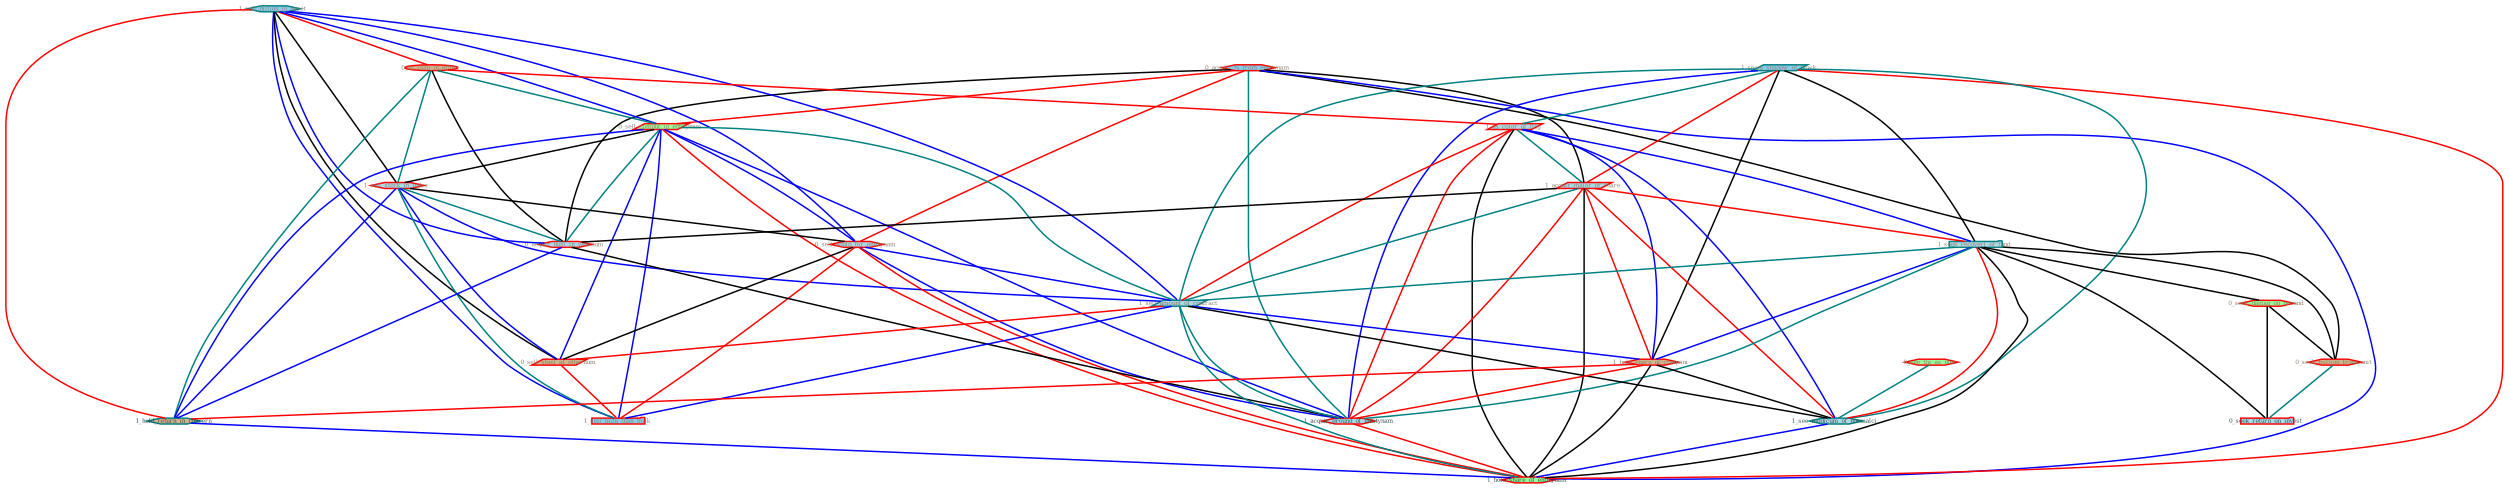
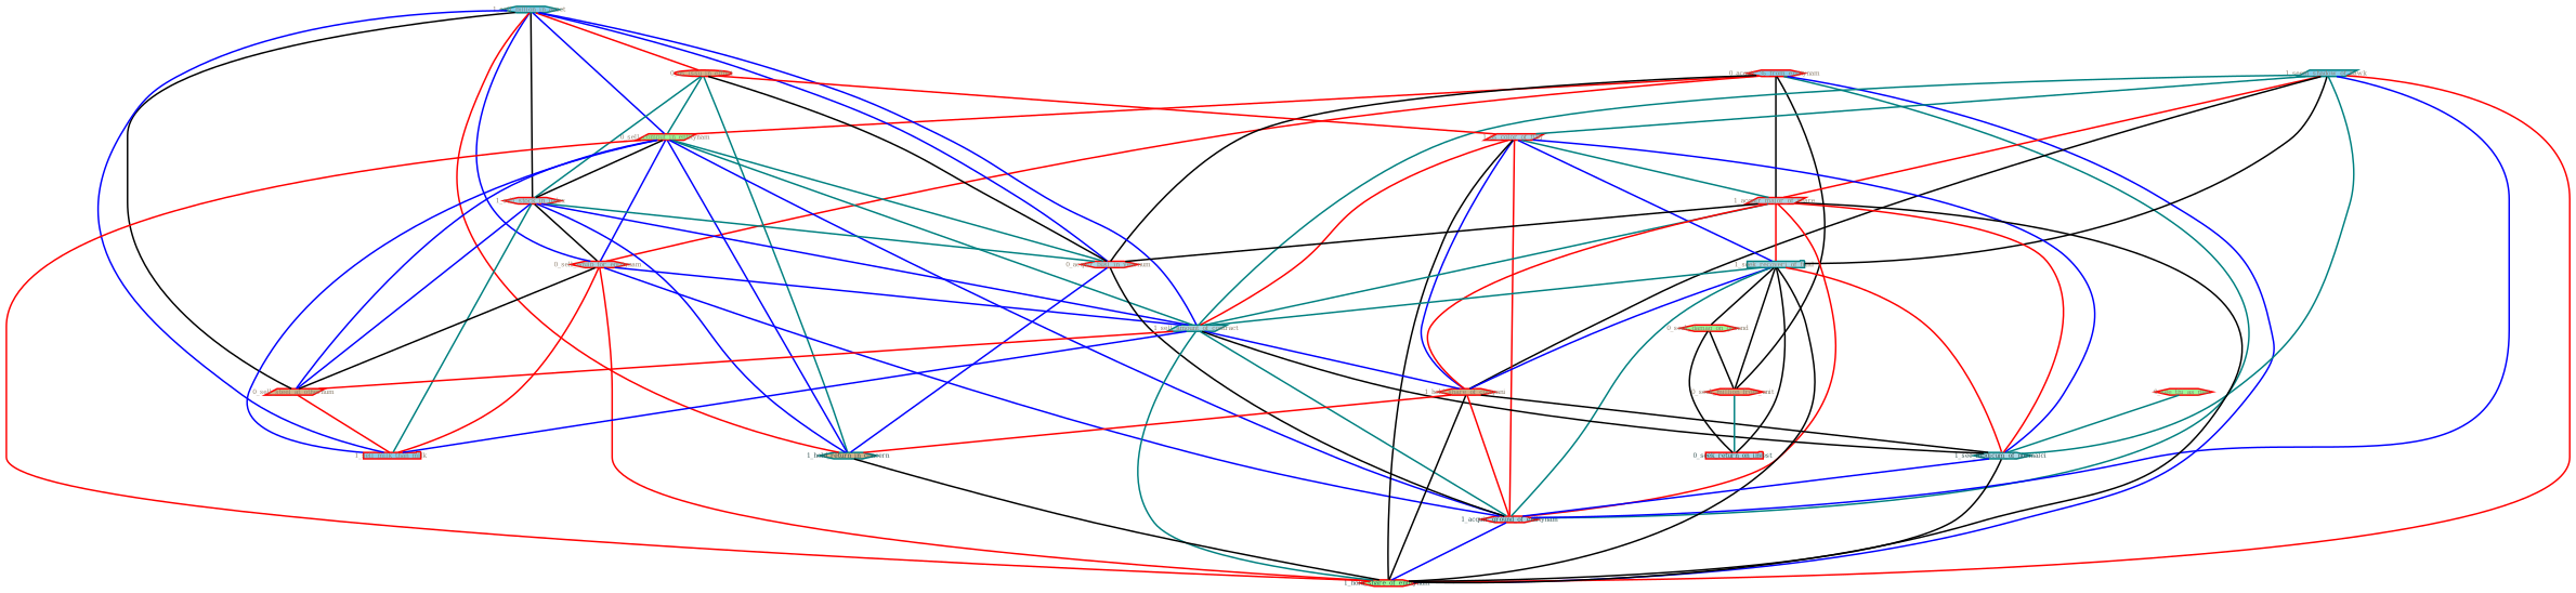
  graph {
    node [color=red fillcolor=lightblue fixedsize=true fontcolor="#8b7d6b" fontsize=4 shape=hexagon style=filled]
    edge [color=blue w=1]
    "0_acquir_%_from_entitynam " [fillcolor=skyblue height=.06 width=.5]
    "1_seem_shadow_of_hawk " [color=teal fillcolor=skyblue height=.06 shape=parallelogram width=.5]
    "1_sell_billion_in_asset " [color=teal fillcolor=skyblue height=.06 width=.5]
    "0_us_issu_in_effort " [fillcolor=tan height=.06 shape=ellipse width=.5]
    "0_see_thi_as_piec " [fillcolor=palegreen height=.06 width=.5]
    "0_sell_comput_in_entitynam " [fillcolor=palegreen height=.06 shape=parallelogram width=.5]
    "1_sell_stock_in_index " [height=.06 width=.5]
    "0_sell_equip_for_entitynam " [height=.06 width=.5]
    "1_us_color_of_flag " [height=.06 shape=parallelogram width=.5]
    "1_acquir_major_of_share " [height=.06 shape=parallelogram width=.5]
    "1_seek_recoveri_of_fund " [color=teal height=.06 shape=folder width=.5]
    "0_acquir_busi_in_yearnum " [height=.06 width=.5]
    "0_seek_damag_on_ground " [fillcolor=palegreen height=.06 width=.5]
    "1_sell_amount_of_contract " [color=teal height=.06 shape=parallelogram width=.5]
    "0_sell_steel_at_othernum " [fillcolor=tan height=.06 shape=parallelogram width=.5]
    "1_sell_milk_than_milk " [fillcolor=skyblue height=.06 shape=folder width=.5]
    "1_hold_share_of_compani " [fillcolor=tan height=.06 width=.5]
    "0_seek_million_from_unit " [fillcolor=tan height=.06 width=.5]
    n19 [fontcolor="#2f4f4f" height=.06 label="1_acquir_ground_of_entitynam" width=.5]
    "1_hold_share_of_entitynam " [fillcolor=palegreen fontcolor="#2f4f4f" height=.06 width=.5]
    "1_see_modicum_of_normalci " [color=teal fontcolor="#2f4f4f" height=.06 width=.5]
    n22 [color=teal fillcolor=tan fontcolor="#2f4f4f" height=.06 label="1_hold_return_in_concern" width=.5]
    "0_seek_return_on_invest " [fontcolor="#2f4f4f" height=.06 shape=folder width=.5]
    subgraph sub_1 {
      "0_acquir_%_from_entitynam "
      "1_seem_shadow_of_hawk "
      "1_sell_billion_in_asset "
      "0_us_issu_in_effort "
      "0_see_thi_as_piec "
      "0_sell_comput_in_entitynam "
      "1_sell_stock_in_index "
      "0_sell_equip_for_entitynam "
      "1_us_color_of_flag "
      "1_acquir_major_of_share "
      "1_seek_recoveri_of_fund "
      "0_acquir_busi_in_yearnum "
      "0_seek_damag_on_ground "
      "1_sell_amount_of_contract "
      "0_sell_steel_at_othernum "
      "1_sell_milk_than_milk "
      "1_hold_share_of_compani "
      "0_seek_million_from_unit "
    }
    subgraph sub_2 {
    }
    "0_acquir_%_from_entitynam " -- "0_sell_comput_in_entitynam " [color=red]
    "0_acquir_%_from_entitynam " -- "0_sell_equip_for_entitynam " [color=red]
    "0_acquir_%_from_entitynam " -- "1_acquir_major_of_share " [color=black]
    "0_acquir_%_from_entitynam " -- "0_acquir_busi_in_yearnum " [color=black]
    "0_acquir_%_from_entitynam " -- "0_seek_million_from_unit " [color=black]
    "0_acquir_%_from_entitynam " -- n19 [color=teal w=2]
    "0_acquir_%_from_entitynam " -- "1_hold_share_of_entitynam "
    "1_seem_shadow_of_hawk " -- "1_us_color_of_flag " [color=teal]
    "1_seem_shadow_of_hawk " -- "1_acquir_major_of_share " [color=red]
    "1_seem_shadow_of_hawk " -- "1_seek_recoveri_of_fund " [color=black]
    "1_seem_shadow_of_hawk " -- "1_sell_amount_of_contract " [color=teal]
    "1_seem_shadow_of_hawk " -- "1_hold_share_of_compani " [color=black]
    "1_seem_shadow_of_hawk " -- n19
    "1_seem_shadow_of_hawk " -- "1_hold_share_of_entitynam " [color=red]
    "1_seem_shadow_of_hawk " -- "1_see_modicum_of_normalci " [color=teal]
    "1_sell_billion_in_asset " -- "0_us_issu_in_effort " [color=red]
    "1_sell_billion_in_asset " -- "0_sell_comput_in_entitynam " [w=2]
    "1_sell_billion_in_asset " -- "1_sell_stock_in_index " [color=black w=2]
    "1_sell_billion_in_asset " -- "0_sell_equip_for_entitynam "
    "1_sell_billion_in_asset " -- "0_acquir_busi_in_yearnum "
    "1_sell_billion_in_asset " -- "1_sell_amount_of_contract "
    "1_sell_billion_in_asset " -- "0_sell_steel_at_othernum " [color=black]
    "1_sell_billion_in_asset " -- "1_sell_milk_than_milk "
    "1_sell_billion_in_asset " -- n22 [color=red]
    "0_us_issu_in_effort " -- "0_sell_comput_in_entitynam " [color=teal]
    "0_us_issu_in_effort " -- "1_sell_stock_in_index " [color=teal]
    "0_us_issu_in_effort " -- "1_us_color_of_flag " [color=red]
    "0_us_issu_in_effort " -- "0_acquir_busi_in_yearnum " [color=black]
    "0_us_issu_in_effort " -- n22 [color=teal]
    "0_see_thi_as_piec " -- "1_see_modicum_of_normalci " [color=teal]
    "0_sell_comput_in_entitynam " -- "1_sell_stock_in_index " [color=black w=2]
    "0_sell_comput_in_entitynam " -- "0_sell_equip_for_entitynam " [w=2]
    "0_sell_comput_in_entitynam " -- "0_acquir_busi_in_yearnum " [color=teal]
    "0_sell_comput_in_entitynam " -- "1_sell_amount_of_contract " [color=teal]
    "0_sell_comput_in_entitynam " -- "0_sell_steel_at_othernum "
    "0_sell_comput_in_entitynam " -- "1_sell_milk_than_milk "
    "0_sell_comput_in_entitynam " -- n19
    "0_sell_comput_in_entitynam " -- "1_hold_share_of_entitynam " [color=red]
    "0_sell_comput_in_entitynam " -- n22
    "1_sell_stock_in_index " -- "0_sell_equip_for_entitynam " [color=black]
    "1_sell_stock_in_index " -- "0_acquir_busi_in_yearnum " [color=teal]
    "1_sell_stock_in_index " -- "1_sell_amount_of_contract "
    "1_sell_stock_in_index " -- "0_sell_steel_at_othernum "
    "1_sell_stock_in_index " -- "1_sell_milk_than_milk " [color=teal]
    "1_sell_stock_in_index " -- n22
    "0_sell_equip_for_entitynam " -- "1_sell_amount_of_contract "
    "0_sell_equip_for_entitynam " -- "0_sell_steel_at_othernum " [color=black]
    "0_sell_equip_for_entitynam " -- "1_sell_milk_than_milk " [color=red]
    "0_sell_equip_for_entitynam " -- n19
    "0_sell_equip_for_entitynam " -- "1_hold_share_of_entitynam " [color=red]
    "1_us_color_of_flag " -- "1_acquir_major_of_share " [color=teal]
    "1_us_color_of_flag " -- "1_seek_recoveri_of_fund "
    "1_us_color_of_flag " -- "1_sell_amount_of_contract " [color=red]
    "1_us_color_of_flag " -- "1_hold_share_of_compani "
    "1_us_color_of_flag " -- n19 [color=red]
    "1_us_color_of_flag " -- "1_hold_share_of_entitynam " [color=black]
    "1_us_color_of_flag " -- "1_see_modicum_of_normalci "
    "1_acquir_major_of_share " -- "1_seek_recoveri_of_fund " [color=red]
    "1_acquir_major_of_share " -- "0_acquir_busi_in_yearnum " [color=black]
    "1_acquir_major_of_share " -- "1_sell_amount_of_contract " [color=teal]
    "1_acquir_major_of_share " -- "1_hold_share_of_compani " [color=red]
    "1_acquir_major_of_share " -- n19 [color=red w=2]
    "1_acquir_major_of_share " -- "1_hold_share_of_entitynam " [color=black]
    "1_acquir_major_of_share " -- "1_see_modicum_of_normalci " [color=red]
    "1_seek_recoveri_of_fund " -- "0_seek_damag_on_ground " [color=black]
    "1_seek_recoveri_of_fund " -- "1_sell_amount_of_contract " [color=teal]
    "1_seek_recoveri_of_fund " -- "1_hold_share_of_compani "
    "1_seek_recoveri_of_fund " -- "0_seek_million_from_unit " [color=black]
    "1_seek_recoveri_of_fund " -- n19 [color=teal]
    "1_seek_recoveri_of_fund " -- "1_hold_share_of_entitynam " [color=black]
    "1_seek_recoveri_of_fund " -- "1_see_modicum_of_normalci " [color=red]
    "1_seek_recoveri_of_fund " -- "0_seek_return_on_invest " [color=black]
    "0_acquir_busi_in_yearnum " -- n19 [color=black]
    "0_acquir_busi_in_yearnum " -- n22
    "0_seek_damag_on_ground " -- "0_seek_million_from_unit " [color=black]
    "0_seek_damag_on_ground " -- "0_seek_return_on_invest " [color=black w=2]
    "1_sell_amount_of_contract " -- "0_sell_steel_at_othernum " [color=red]
    "1_sell_amount_of_contract " -- "1_sell_milk_than_milk "
    "1_sell_amount_of_contract " -- "1_hold_share_of_compani "
    "1_sell_amount_of_contract " -- n19 [color=teal]
    "1_sell_amount_of_contract " -- "1_hold_share_of_entitynam " [color=teal]
    "1_sell_amount_of_contract " -- "1_see_modicum_of_normalci " [color=black]
    "0_sell_steel_at_othernum " -- "1_sell_milk_than_milk " [color=red]
    "1_hold_share_of_compani " -- n19 [color=red]
    "1_hold_share_of_compani " -- "1_hold_share_of_entitynam " [color=black w=3]
    "1_hold_share_of_compani " -- "1_see_modicum_of_normalci " [color=black]
    "1_hold_share_of_compani " -- n22 [color=red]
    "0_seek_million_from_unit " -- "0_seek_return_on_invest " [color=teal]
-   n19 -- "1_hold_share_of_entitynam " [color=red w=2]
-   "1_see_modicum_of_normalci " -- "1_hold_share_of_entitynam "
-   n22 -- "1_hold_share_of_entitynam "
+   n19 -- "1_hold_share_of_entitynam " [w=2]
+   "1_see_modicum_of_normalci " -- n19
+   "1_see_modicum_of_normalci " -- "1_hold_share_of_entitynam " [color=black]
+   n22 -- "1_hold_share_of_entitynam " [color=black]
  }
